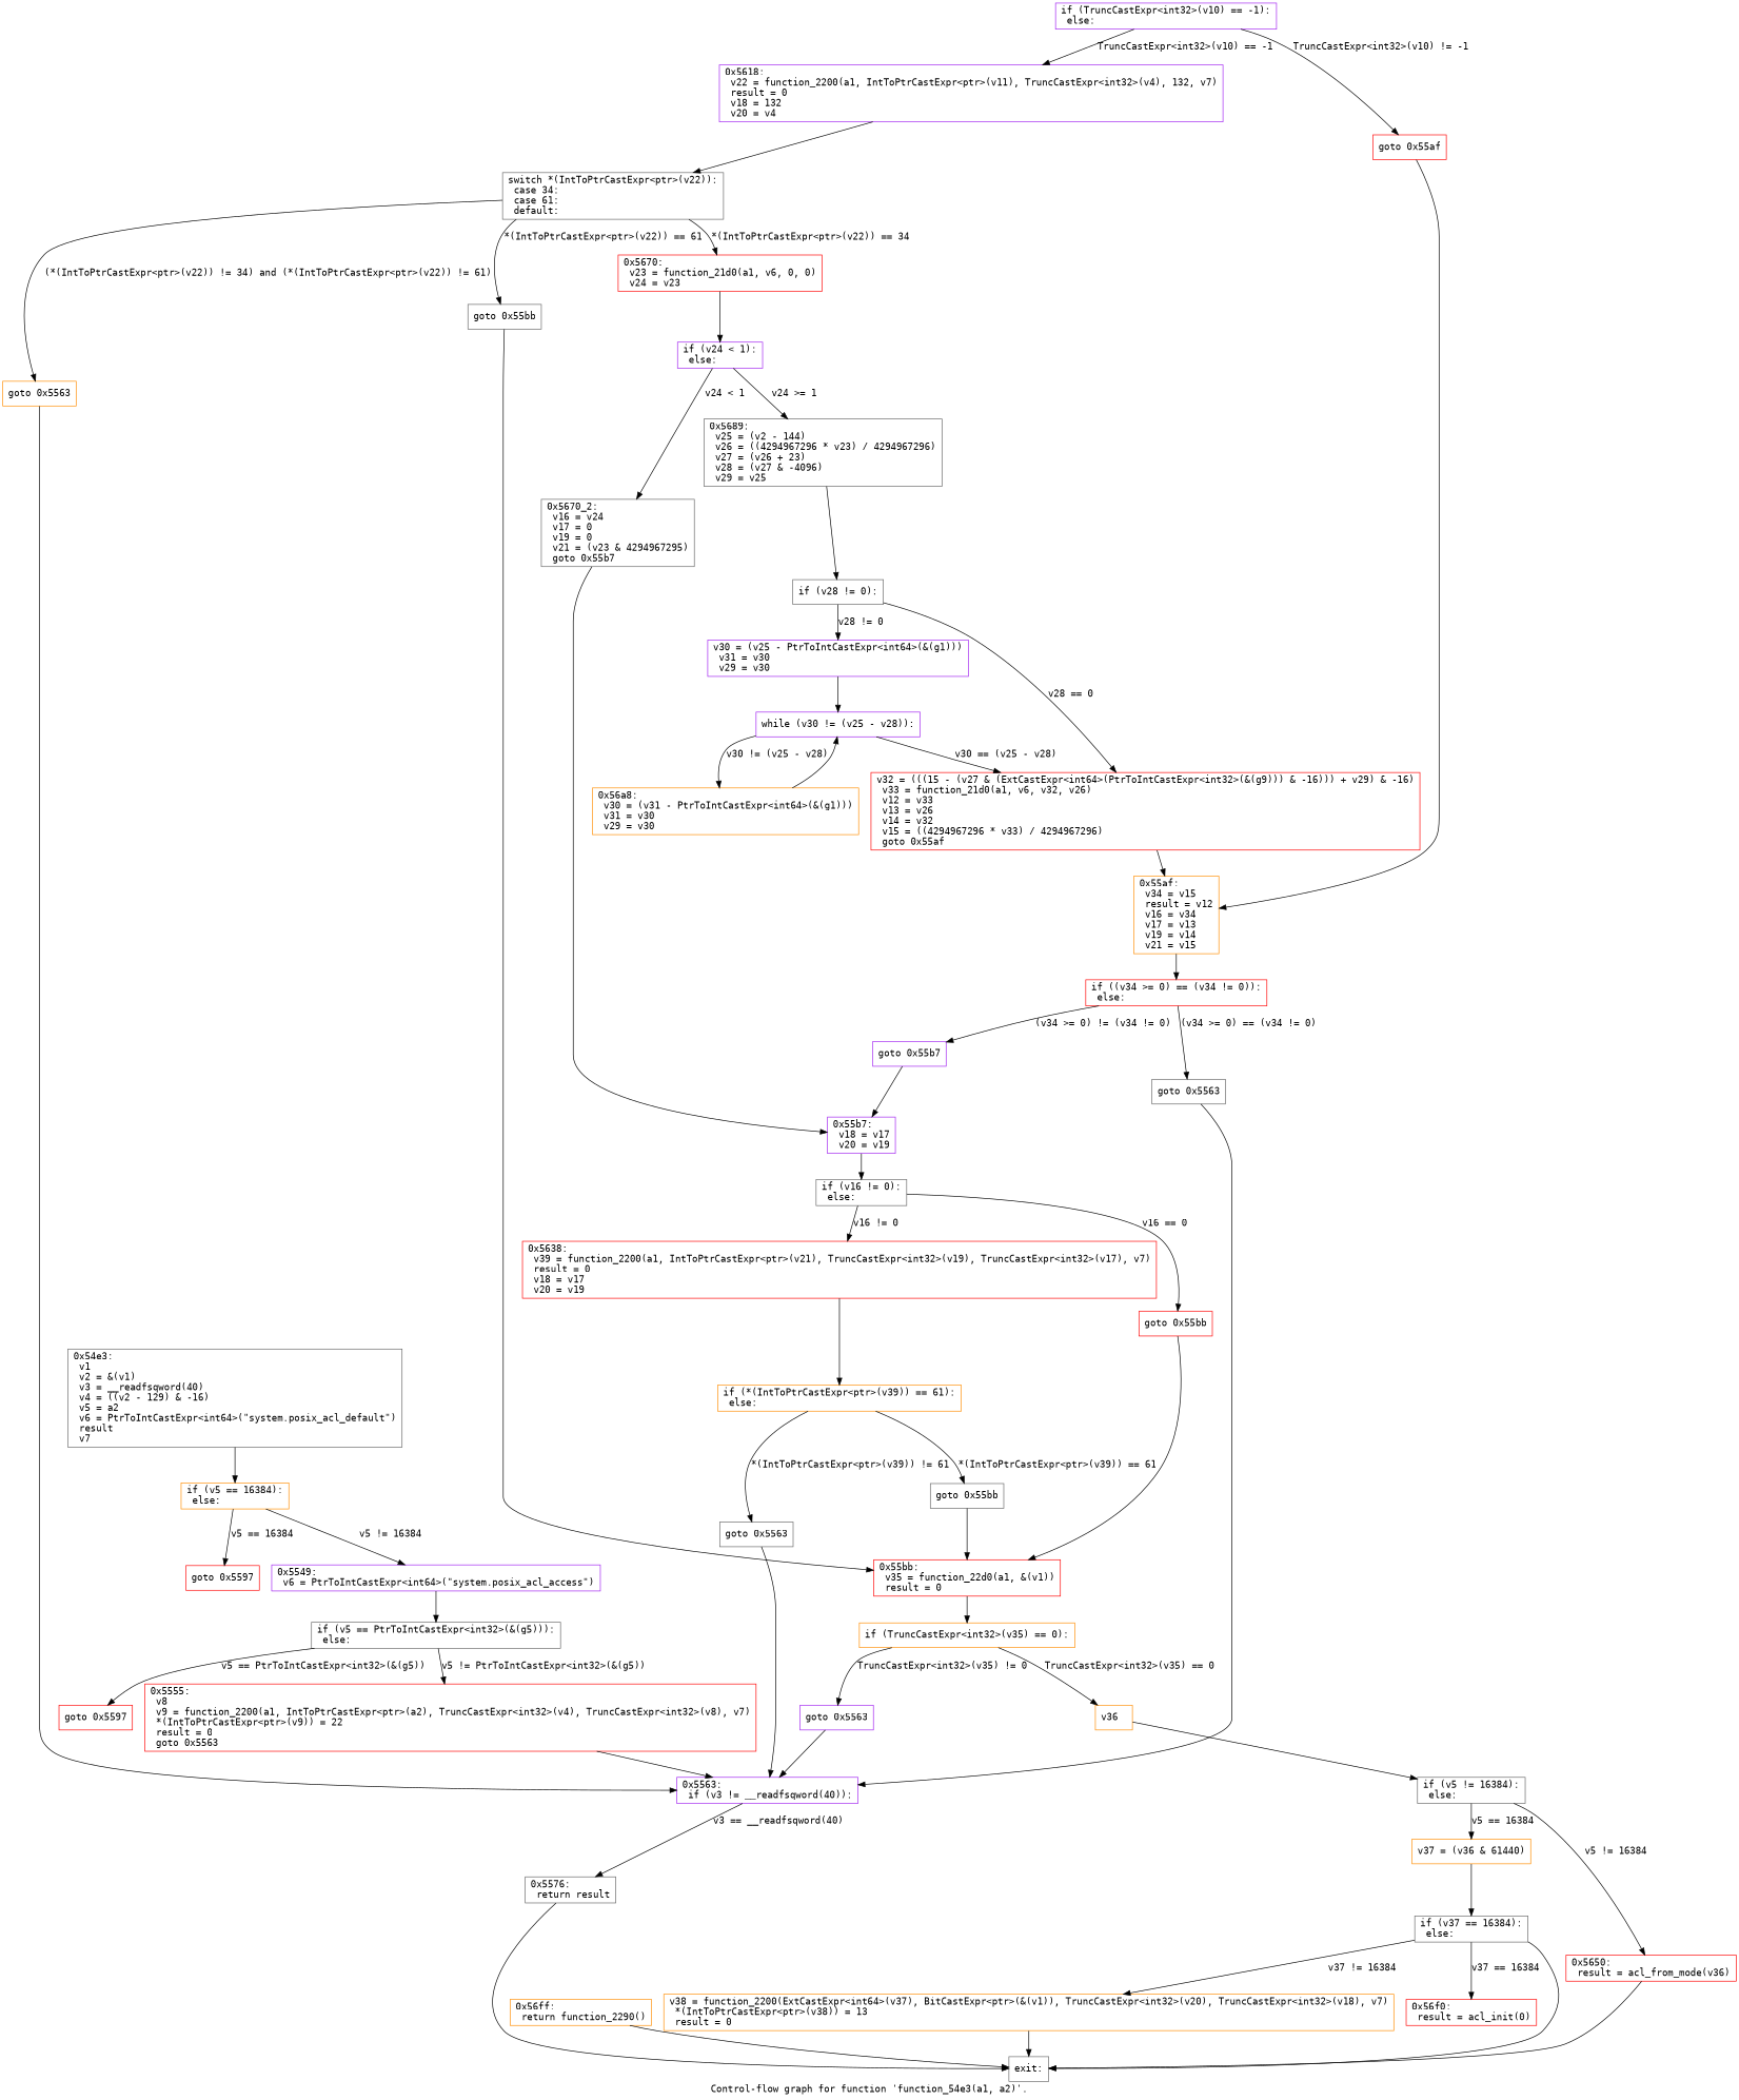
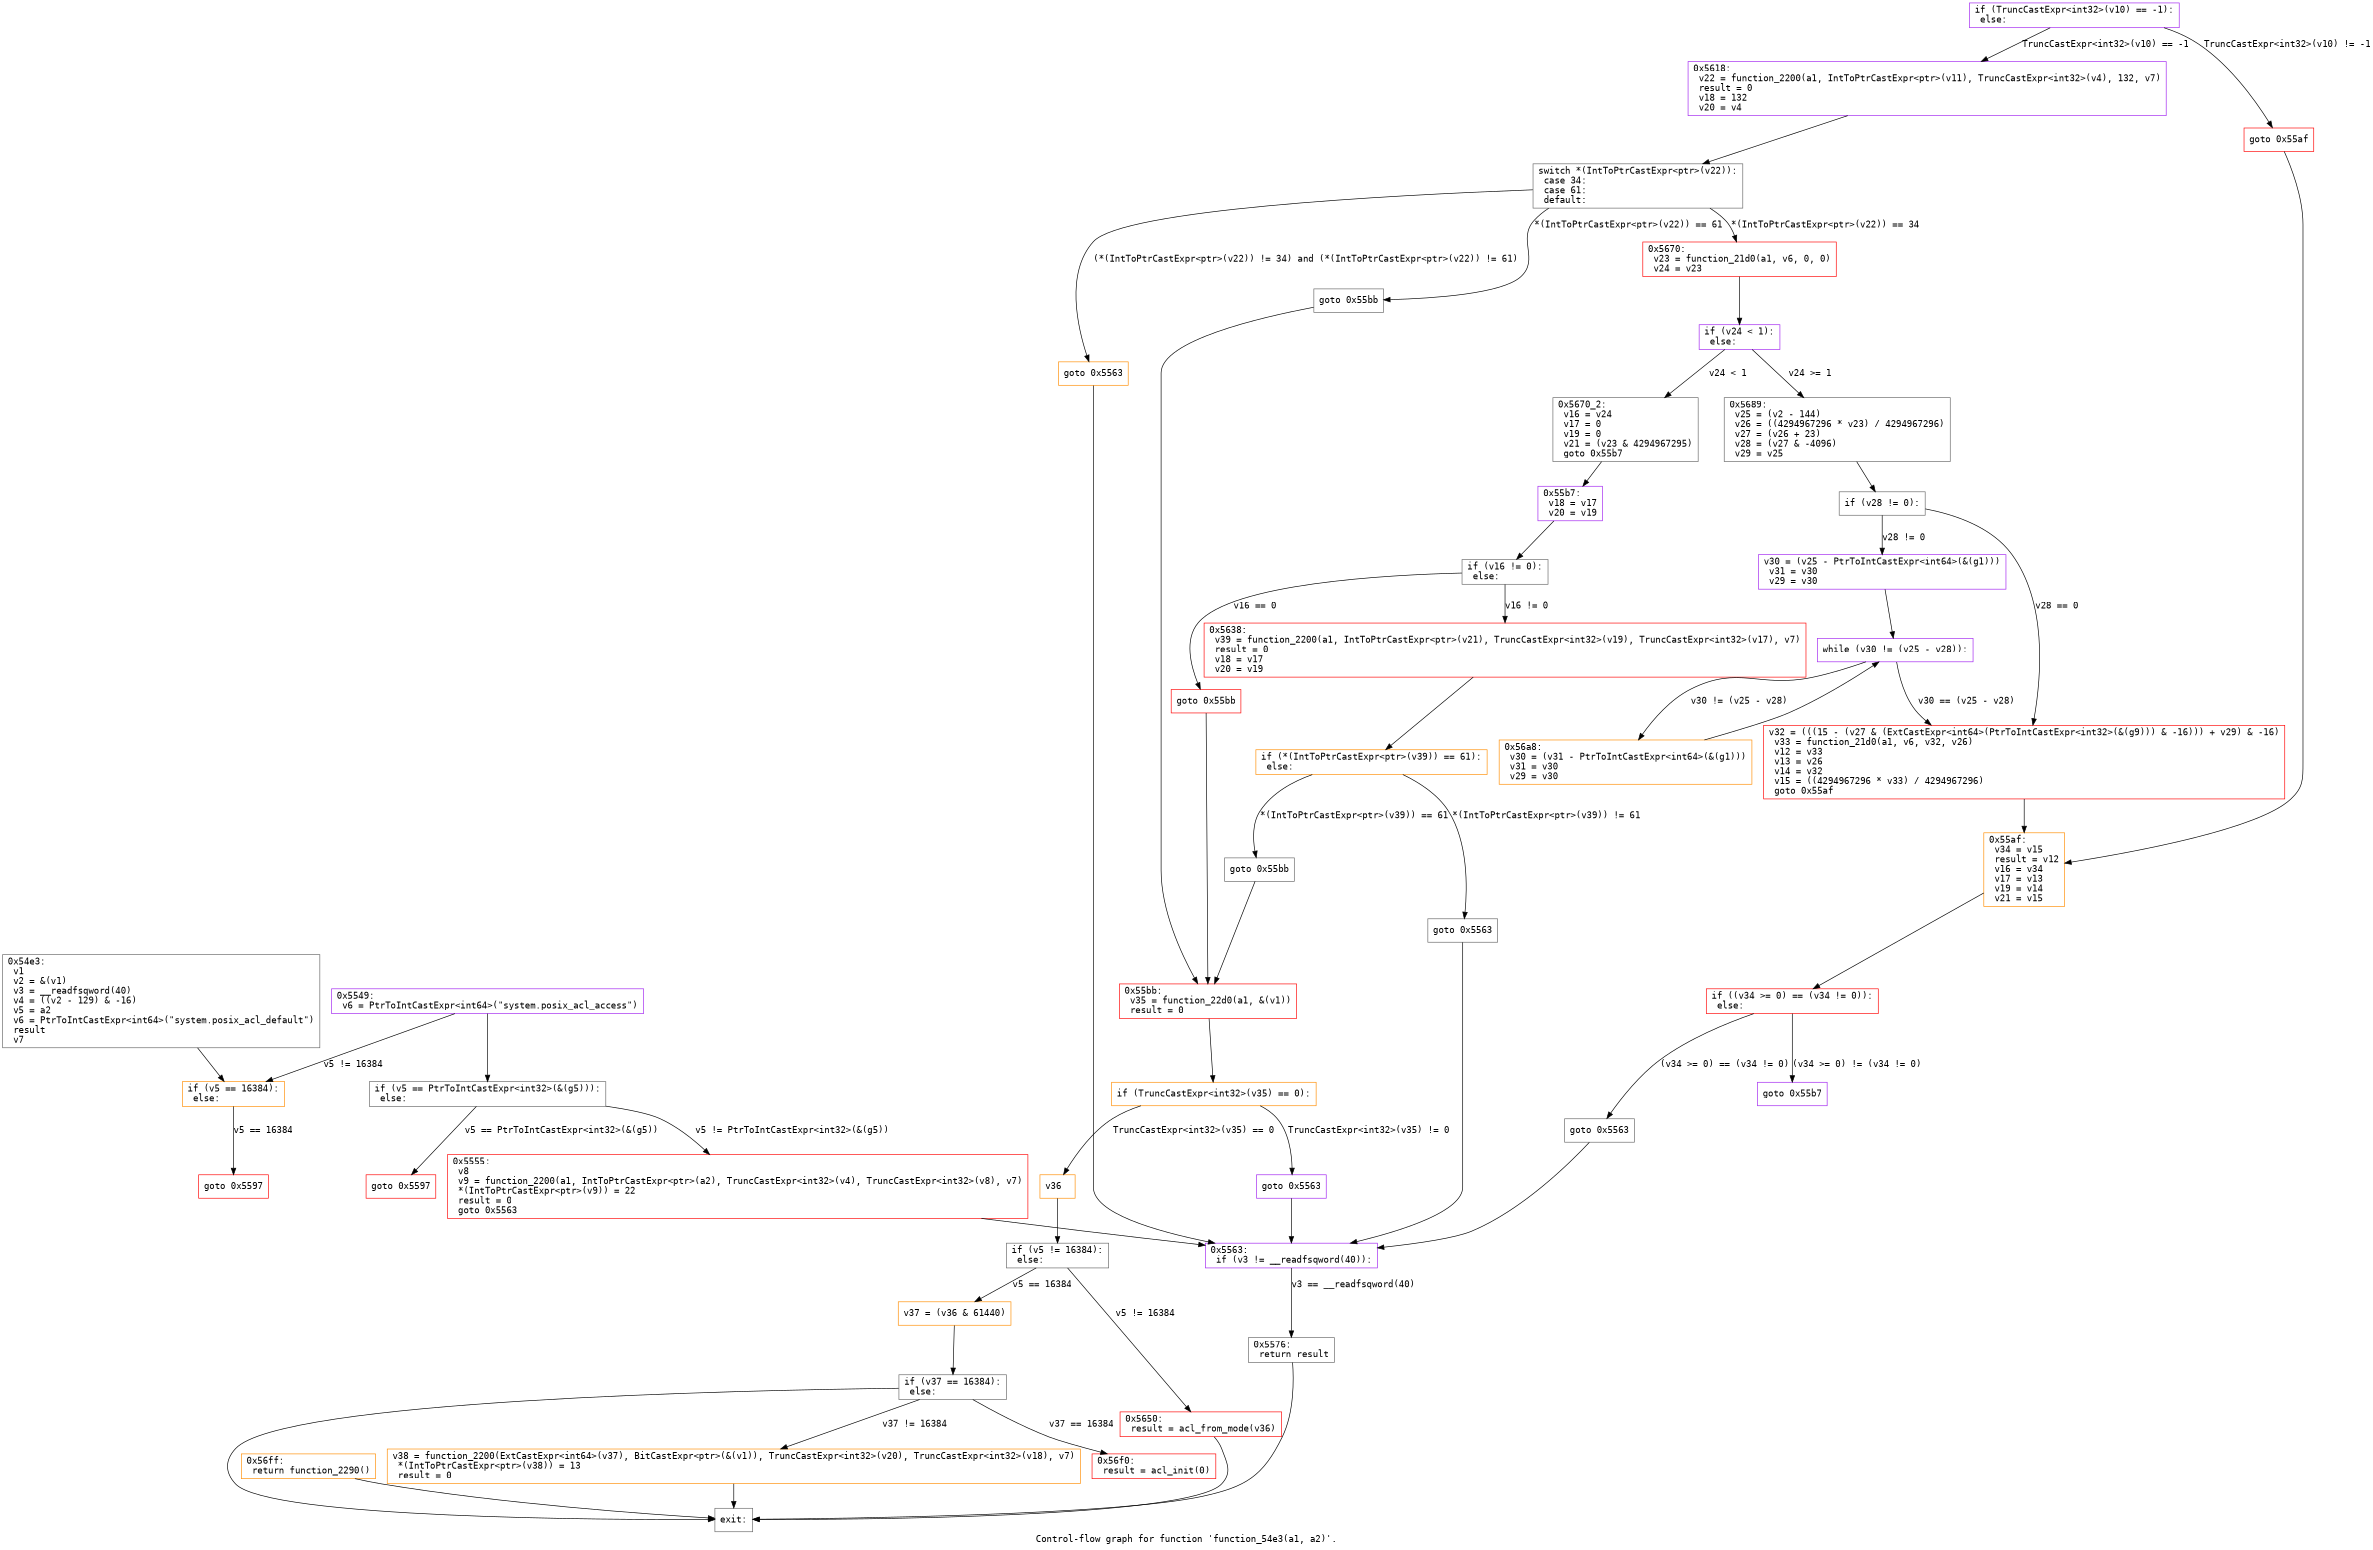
  digraph {
    fontname="DejaVu Sans Mono"
    label="Control-flow graph for function 'function_54e3(a1, a2)'."
    node [color=gray40 fontname="DejaVu Sans Mono" shape=record]
    edge [fontname="DejaVu Sans Mono"]
    n1 [label="{0x54e3:\l  v1\l  v2 = &(v1)\l  v3 = __readfsqword(40)\l  v4 = ((v2 - 129) & -16)\l  v5 = a2\l  v6 = PtrToIntCastExpr\<int64\>(\"system.posix_acl_default\")\l  result\l  v7\l}"]
    n2 [color=darkorange label="{  if (v5 == 16384):\l  else:\l}"]
    n3 [color=red label="{  goto 0x5597\l}"]
    n4 [color=purple label="{0x5549:\l  v6 = PtrToIntCastExpr\<int64\>(\"system.posix_acl_access\")\l}"]
    n5 [label="{  if (v5 == PtrToIntCastExpr\<int32\>(&(g5))):\l  else:\l}"]
    n6 [color=red label="{  goto 0x5597\l}"]
    n7 [color=red label="{0x5555:\l  v8\l  v9 = function_2200(a1, IntToPtrCastExpr\<ptr\>(a2), TruncCastExpr\<int32\>(v4), TruncCastExpr\<int32\>(v8), v7)\l  *(IntToPtrCastExpr\<ptr\>(v9)) = 22\l  result = 0\l  goto 0x5563\l}"]
    n8 [color=purple label="{  if (TruncCastExpr\<int32\>(v10) == -1):\l  else:\l}"]
    n9 [color=purple label="{0x5618:\l  v22 = function_2200(a1, IntToPtrCastExpr\<ptr\>(v11), TruncCastExpr\<int32\>(v4), 132, v7)\l  result = 0\l  v18 = 132\l  v20 = v4\l}"]
    n10 [color=red label="{  goto 0x55af\l}"]
    n11 [color=purple label="{0x5563:\l  if (v3 != __readfsqword(40)):\l}"]
    n12 [label="{  switch *(IntToPtrCastExpr\<ptr\>(v22)):\l  case 34:\l  case 61:\l  default:\l}"]
    n13 [color=darkorange label="{0x55af:\l  v34 = v15\l  result = v12\l  v16 = v34\l  v17 = v13\l  v19 = v14\l  v21 = v15\l}"]
    n14 [label="{0x5576:\l  return result\l}"]
    n15 [color=red label="{0x5670:\l  v23 = function_21d0(a1, v6, 0, 0)\l  v24 = v23\l}"]
    n16 [label="{  goto 0x55bb\l}"]
    n17 [color=darkorange label="{  goto 0x5563\l}"]
    n18 [color=red label="{  if ((v34 \>= 0) == (v34 != 0)):\l  else:\l}"]
    n19 [color=darkorange label="{0x56ff:\l  return function_2290()\l}"]
    n20 [label="{exit:\l}"]
    n21 [color=purple label="{  if (v24 \< 1):\l  else:\l}"]
    n22 [color=red label="{0x55bb:\l  v35 = function_22d0(a1, &(v1))\l  result = 0\l}"]
    n23 [label="{  goto 0x5563\l}"]
    n24 [color=purple label="{  goto 0x55b7\l}"]
    n25 [label="{0x5670_2:\l  v16 = v24\l  v17 = 0\l  v19 = 0\l  v21 = (v23 & 4294967295)\l  goto 0x55b7\l}"]
    n26 [label="{0x5689:\l  v25 = (v2 - 144)\l  v26 = ((4294967296 * v23) / 4294967296)\l  v27 = (v26 + 23)\l  v28 = (v27 & -4096)\l  v29 = v25\l}"]
    n27 [color=darkorange label="{  if (TruncCastExpr\<int32\>(v35) == 0):\l}"]
    n28 [color=purple label="{0x55b7:\l  v18 = v17\l  v20 = v19\l}"]
    n29 [label="{  if (v28 != 0):\l}"]
    n30 [color=darkorange label="{  v36\l}"]
    n31 [color=purple label="{  goto 0x5563\l}"]
    n32 [label="{  if (v16 != 0):\l  else:\l}"]
    n33 [color=purple label="{  v30 = (v25 - PtrToIntCastExpr\<int64\>(&(g1)))\l  v31 = v30\l  v29 = v30\l}"]
    n34 [color=red label="{  v32 = (((15 - (v27 & (ExtCastExpr\<int64\>(PtrToIntCastExpr\<int32\>(&(g9))) & -16))) + v29) & -16)\l  v33 = function_21d0(a1, v6, v32, v26)\l  v12 = v33\l  v13 = v26\l  v14 = v32\l  v15 = ((4294967296 * v33) / 4294967296)\l  goto 0x55af\l}"]
    n35 [label="{  if (v5 != 16384):\l  else:\l}"]
    n36 [color=red label="{0x5638:\l  v39 = function_2200(a1, IntToPtrCastExpr\<ptr\>(v21), TruncCastExpr\<int32\>(v19), TruncCastExpr\<int32\>(v17), v7)\l  result = 0\l  v18 = v17\l  v20 = v19\l}"]
    n37 [color=red label="{  goto 0x55bb\l}"]
    n38 [color=purple label="{  while (v30 != (v25 - v28)):\l}"]
    n39 [color=red label="{0x5650:\l  result = acl_from_mode(v36)\l}"]
    n40 [color=darkorange label="{  v37 = (v36 & 61440)\l}"]
    n41 [color=darkorange label="{  if (*(IntToPtrCastExpr\<ptr\>(v39)) == 61):\l  else:\l}"]
    n42 [color=darkorange label="{0x56a8:\l  v30 = (v31 - PtrToIntCastExpr\<int64\>(&(g1)))\l  v31 = v30\l  v29 = v30\l}"]
    n43 [label="{  if (v37 == 16384):\l  else:\l}"]
    n44 [label="{  goto 0x55bb\l}"]
    n45 [label="{  goto 0x5563\l}"]
    n46 [color=red label="{0x56f0:\l  result = acl_init(0)\l}"]
    n47 [color=darkorange label="{  v38 = function_2200(ExtCastExpr\<int64\>(v37), BitCastExpr\<ptr\>(&(v1)), TruncCastExpr\<int32\>(v20), TruncCastExpr\<int32\>(v18), v7)\l  *(IntToPtrCastExpr\<ptr\>(v38)) = 13\l  result = 0\l}"]
    n1 -> n2
    n2 -> n3 [label="v5 == 16384"]
-   n2 -> n4 [label="v5 != 16384"]
+   n4 -> n2 [label="v5 != 16384"]
    n4 -> n5
    n5 -> n6 [label="v5 == PtrToIntCastExpr\<int32\>(&(g5))"]
    n5 -> n7 [label="v5 != PtrToIntCastExpr\<int32\>(&(g5))"]
    n7 -> n11
    n8 -> n9 [label="TruncCastExpr\<int32\>(v10) == -1"]
    n8 -> n10 [label="TruncCastExpr\<int32\>(v10) != -1"]
    n9 -> n12
    n10 -> n13
    n11 -> n14 [label="v3 == __readfsqword(40)"]
    n12 -> n15 [label="*(IntToPtrCastExpr\<ptr\>(v22)) == 34"]
    n12 -> n16 [label="*(IntToPtrCastExpr\<ptr\>(v22)) == 61"]
    n12 -> n17 [label="(*(IntToPtrCastExpr\<ptr\>(v22)) != 34) and (*(IntToPtrCastExpr\<ptr\>(v22)) != 61)"]
    n13 -> n18
    n14 -> n20
    n15 -> n21
    n16 -> n22
    n17 -> n11
    n18 -> n23 [label="(v34 \>= 0) == (v34 != 0)"]
    n18 -> n24 [label="(v34 \>= 0) != (v34 != 0)"]
    n19 -> n20
    n21 -> n25 [label="v24 \< 1"]
    n21 -> n26 [label="v24 \>= 1"]
    n22 -> n27
    n23 -> n11
-   n24 -> n28
    n25 -> n28
    n26 -> n29
    n27 -> n30 [label="TruncCastExpr\<int32\>(v35) == 0"]
    n27 -> n31 [label="TruncCastExpr\<int32\>(v35) != 0"]
    n28 -> n32
    n29 -> n33 [label="v28 != 0"]
    n29 -> n34 [label="v28 == 0"]
    n30 -> n35
    n31 -> n11
    n32 -> n36 [label="v16 != 0"]
    n32 -> n37 [label="v16 == 0"]
    n33 -> n38
    n34 -> n13
    n35 -> n39 [label="v5 != 16384"]
    n35 -> n40 [label="v5 == 16384"]
    n36 -> n41
    n37 -> n22
    n38 -> n34 [label="v30 == (v25 - v28)"]
    n38 -> n42 [label="v30 != (v25 - v28)"]
    n39 -> n20
    n40 -> n43
    n41 -> n44 [label="*(IntToPtrCastExpr\<ptr\>(v39)) == 61"]
    n41 -> n45 [label="*(IntToPtrCastExpr\<ptr\>(v39)) != 61"]
    n42 -> n38
    n43 -> n20
    n43 -> n46 [label="v37 == 16384"]
    n43 -> n47 [label="v37 != 16384"]
    n44 -> n22
    n45 -> n11
    n47 -> n20
  }
